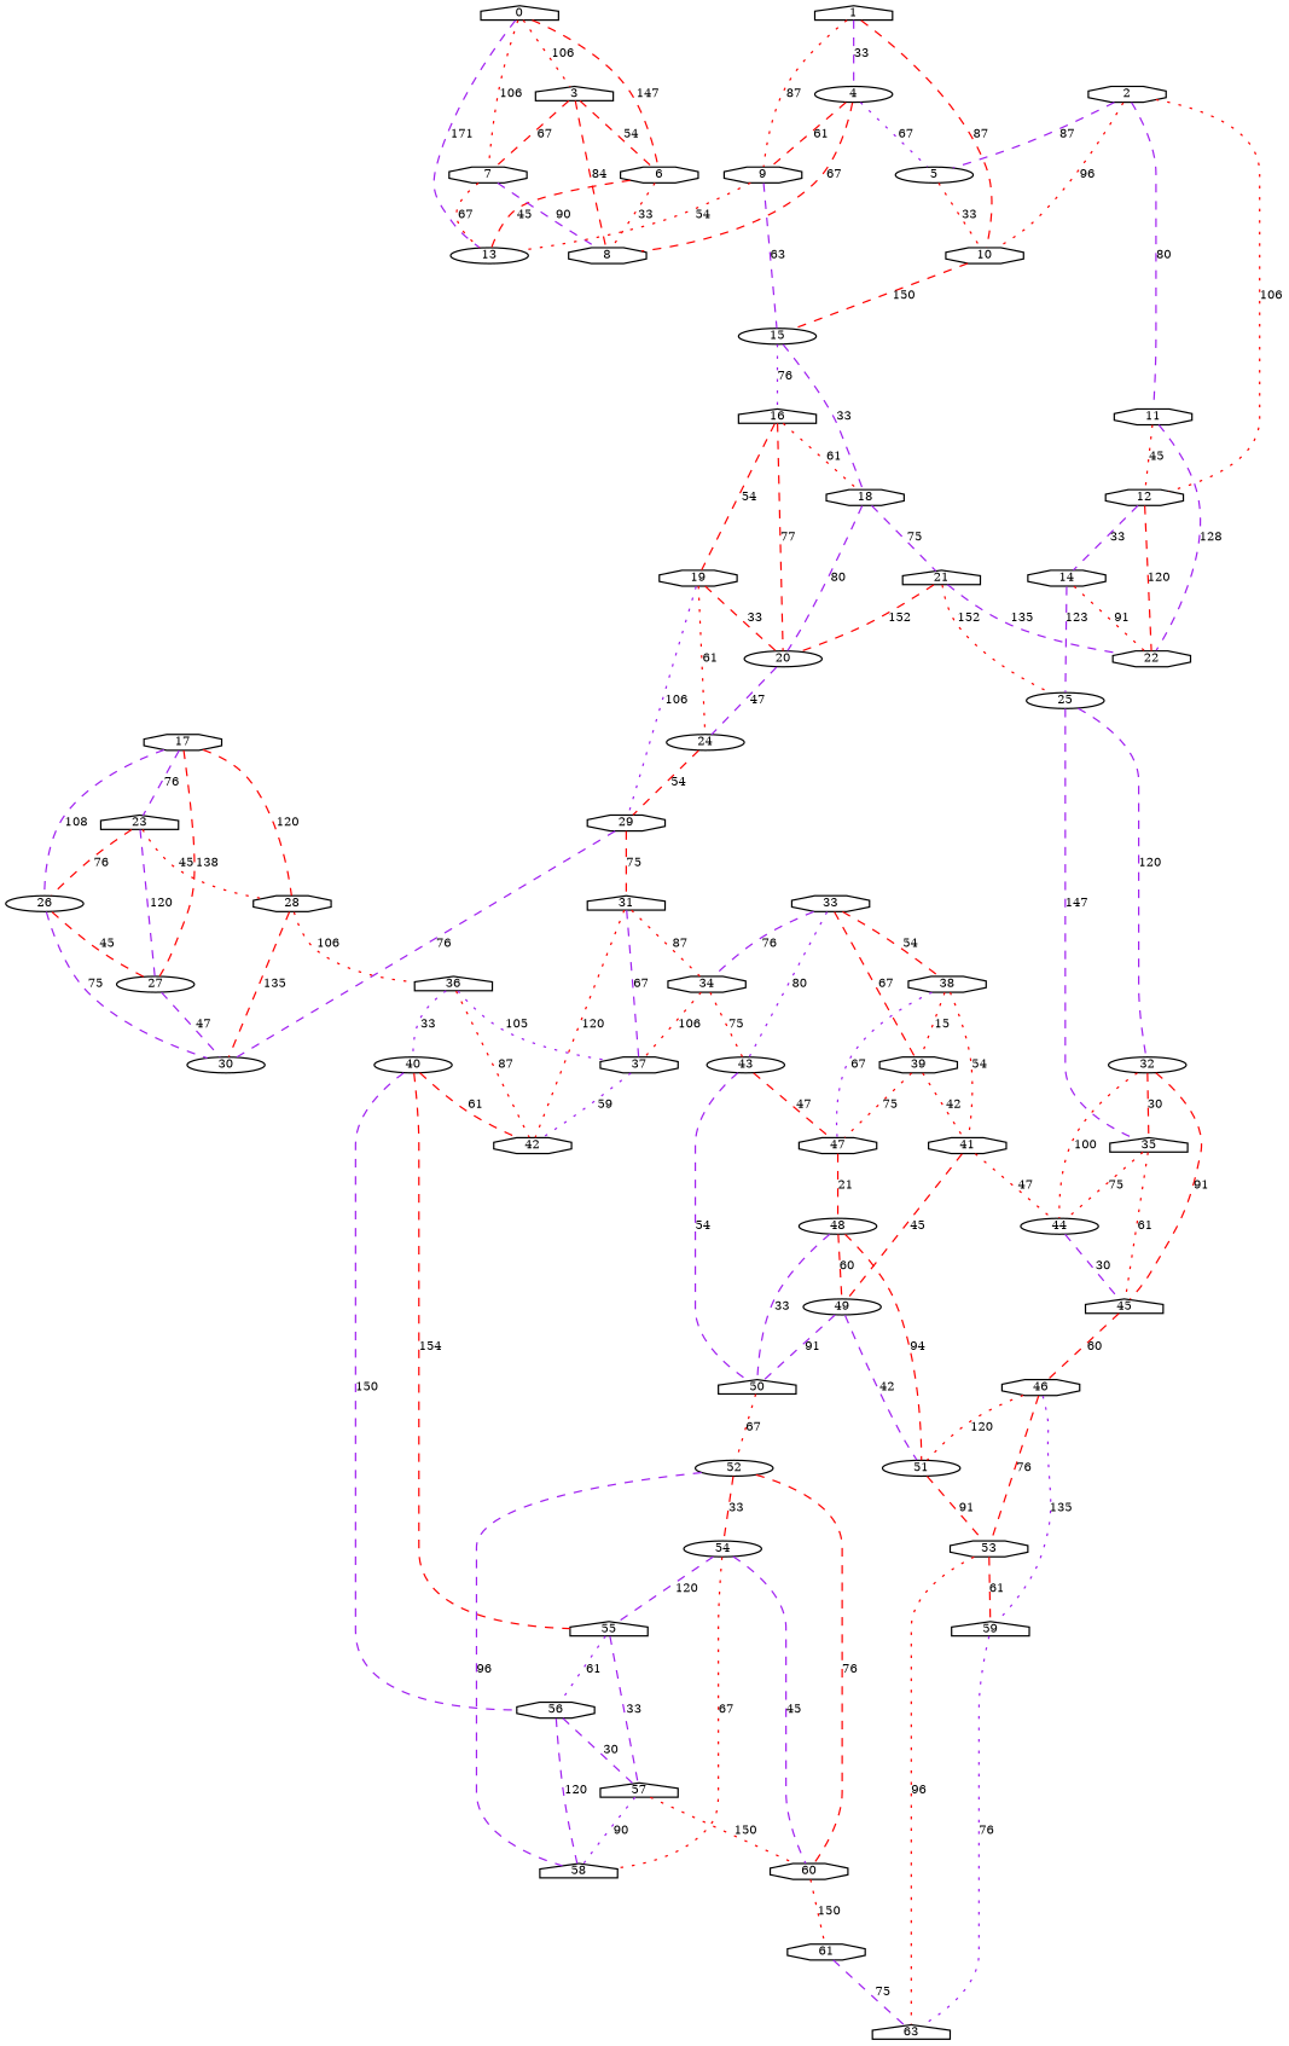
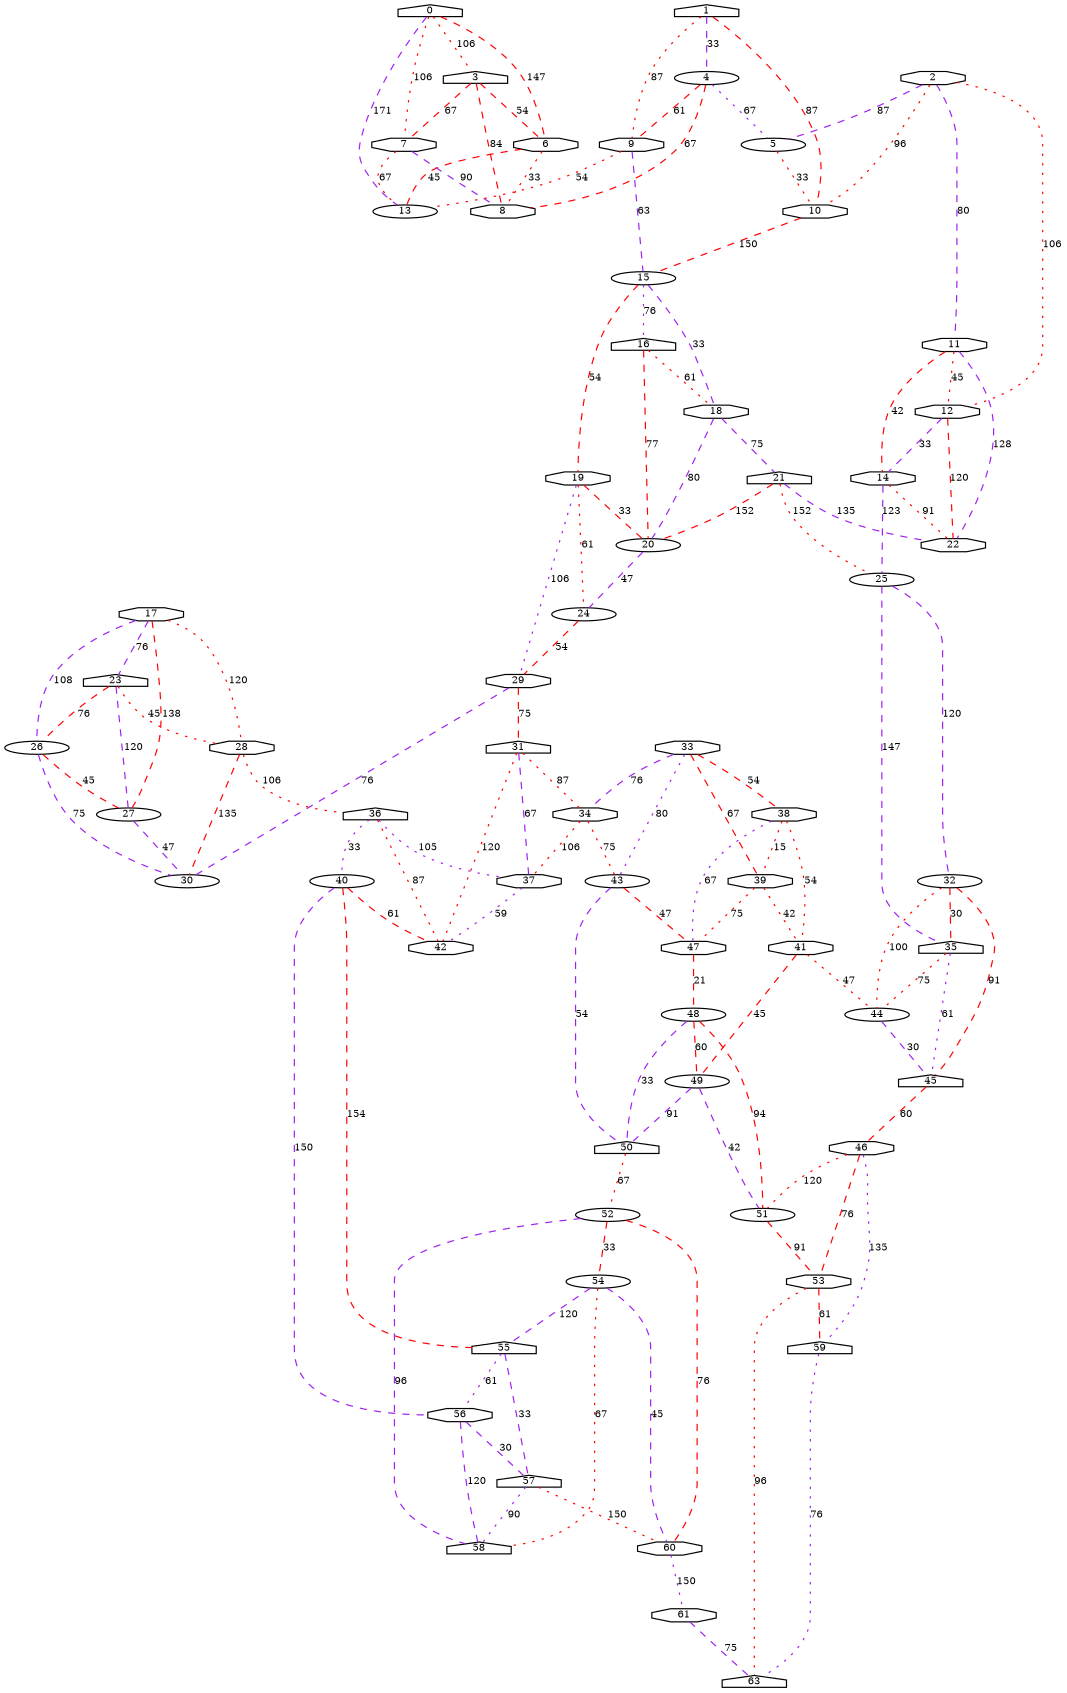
  graph {
    splines=true
    node [fixedsize=true fontsize=8 shape=octagon]
    edge [color=red fontsize=8 style=dashed]
    0 [height=0.15 shape=house]
    3 [height=0.15 shape=house]
    6 [height=0.15]
    7 [height=0.15]
    13 [height=0.15 shape=ellipse]
    8 [height=0.15]
    1 [height=0.15 shape=house]
    4 [height=0.15 shape=ellipse]
    9 [height=0.15]
    10 [height=0.15]
    5 [height=0.15 shape=ellipse]
    15 [height=0.15 shape=ellipse]
    2 [height=0.15]
    11 [height=0.15]
    12 [height=0.15]
    14 [height=0.15]
    22 [height=0.15]
    16 [height=0.15 shape=house]
    18 [height=0.15]
    25 [height=0.15 shape=ellipse]
    32 [height=0.15 shape=ellipse]
    35 [height=0.15 shape=house]
    19 [height=0.15]
    20 [height=0.15 shape=ellipse]
    21 [height=0.15 shape=house]
    24 [height=0.15 shape=ellipse]
    29 [height=0.15]
    17 [height=0.15]
    23 [height=0.15 shape=house]
    26 [height=0.15 shape=ellipse]
    27 [height=0.15 shape=ellipse]
    28 [height=0.15]
    30 [height=0.15 shape=ellipse]
    36 [height=0.15 shape=house]
    31 [height=0.15 shape=house]
    44 [height=0.15 shape=ellipse]
    45 [height=0.15 shape=house]
    37 [height=0.15]
    42 [height=0.15]
    40 [height=0.15 shape=ellipse]
    34 [height=0.15]
    43 [height=0.15 shape=ellipse]
    46 [height=0.15]
    33 [height=0.15]
    38 [height=0.15]
    39 [height=0.15]
    41 [height=0.15]
    47 [height=0.15]
    50 [height=0.15 shape=house]
    55 [height=0.15 shape=house]
    56 [height=0.15]
    49 [height=0.15 shape=ellipse]
    48 [height=0.15 shape=ellipse]
    57 [height=0.15 shape=house]
    58 [height=0.15 shape=house]
    51 [height=0.15 shape=ellipse]
    52 [height=0.15 shape=ellipse]
    53 [height=0.15]
    59 [height=0.15 shape=house]
    63 [height=0.15 shape=house]
    54 [height=0.15 shape=ellipse]
    60 [height=0.15]
    61 [height=0.15]
    0 -- 3 [label=106 style=dotted]
    0 -- 6 [label=147]
    0 -- 7 [label=106 style=dotted]
    0 -- 13 [color=purple label=171]
    3 -- 6 [label=54]
    3 -- 7 [label=67]
    3 -- 8 [label=84]
    6 -- 13 [label=45]
    6 -- 8 [label=33 style=dotted]
    7 -- 13 [label=67 style=dotted]
    7 -- 8 [color=purple label=90]
    1 -- 4 [color=purple label=33]
    1 -- 9 [label=87 style=dotted]
    1 -- 10 [label=87]
    4 -- 8 [label=67]
    4 -- 9 [label=61]
    4 -- 5 [color=purple label=67 style=dotted]
    9 -- 13 [label=54 style=dotted]
    9 -- 15 [color=purple label=63]
    10 -- 15 [label=150]
    5 -- 10 [label=33 style=dotted]
    15 -- 16 [color=purple label=76 style=dotted]
    15 -- 18 [color=purple label=33]
    2 -- 10 [label=96 style=dotted]
    2 -- 5 [color=purple label=87]
    2 -- 11 [color=purple label=80]
    2 -- 12 [label=106 style=dotted]
    11 -- 12 [label=45 style=dotted]
+   11 -- 14 [label=42]
    11 -- 22 [color=purple label=128]
    12 -- 14 [color=purple label=33]
    12 -- 22 [label=120]
    14 -- 22 [label=91 style=dotted]
    14 -- 25 [color=purple label=123]
    16 -- 18 [label=61 style=dotted]
-   16 -- 19 [label=54]
+   15 -- 19 [label=54]
    16 -- 20 [label=77]
    18 -- 20 [color=purple label=80]
    18 -- 21 [color=purple label=75]
    25 -- 32 [color=purple label=120]
    25 -- 35 [color=purple label=147]
    32 -- 35 [label=30]
    32 -- 44 [label=100 style=dotted]
    32 -- 45 [label=91]
    35 -- 44 [label=75 style=dotted]
-   35 -- 45 [label=61 style=dotted]
+   35 -- 45 [color=purple label=61 style=dotted]
    19 -- 20 [label=33]
    19 -- 24 [label=61 style=dotted]
    19 -- 29 [color=purple label=106 style=dotted]
    20 -- 24 [color=purple label=47]
    21 -- 22 [color=purple label=135]
    21 -- 25 [label=152 style=dotted]
    21 -- 20 [label=152]
    24 -- 29 [label=54]
    29 -- 30 [color=purple label=76]
    29 -- 31 [label=75]
    17 -- 23 [color=purple label=76]
    17 -- 26 [color=purple label=108]
    17 -- 27 [label=138]
-   17 -- 28 [label=120]
+   17 -- 28 [label=120 style=dotted]
    23 -- 26 [label=76]
    23 -- 27 [color=purple label=120]
    23 -- 28 [label=45 style=dotted]
    26 -- 27 [label=45]
    26 -- 30 [color=purple label=75]
    27 -- 30 [color=purple label=47]
    28 -- 30 [label=135]
    28 -- 36 [label=106 style=dotted]
    36 -- 37 [color=purple label=105 style=dotted]
    36 -- 42 [label=87 style=dotted]
    36 -- 40 [color=purple label=33 style=dotted]
    31 -- 37 [color=purple label=67]
    31 -- 42 [label=120 style=dotted]
    31 -- 34 [label=87 style=dotted]
    44 -- 45 [color=purple label=30]
    45 -- 46 [label=60]
    37 -- 42 [color=purple label=59 style=dotted]
    40 -- 42 [label=61]
    40 -- 55 [label=154]
    40 -- 56 [color=purple label=150]
    34 -- 37 [label=106 style=dotted]
    34 -- 43 [label=75 style=dotted]
    43 -- 47 [label=47]
    43 -- 50 [color=purple label=54]
    46 -- 51 [label=120 style=dotted]
    46 -- 53 [label=76]
    46 -- 59 [color=purple label=135 style=dotted]
    33 -- 34 [color=purple label=76]
    33 -- 43 [color=purple label=80 style=dotted]
    33 -- 38 [label=54]
    33 -- 39 [label=67]
    38 -- 39 [label=15 style=dotted]
    38 -- 41 [label=54 style=dotted]
    38 -- 47 [color=purple label=67 style=dotted]
    39 -- 41 [label=42 style=dotted]
    39 -- 47 [label=75 style=dotted]
    41 -- 44 [label=47 style=dotted]
    41 -- 49 [label=45]
    47 -- 48 [label=21]
    50 -- 52 [label=67 style=dotted]
    55 -- 56 [color=purple label=61 style=dotted]
    55 -- 57 [color=purple label=33]
    56 -- 57 [color=purple label=30]
    56 -- 58 [color=purple label=120]
    49 -- 50 [color=purple label=91]
    49 -- 51 [color=purple label=42]
    48 -- 50 [color=purple label=33]
    48 -- 49 [label=60]
    48 -- 51 [label=94]
    57 -- 58 [color=purple label=90 style=dotted]
    57 -- 60 [label=150 style=dotted]
    51 -- 53 [label=91]
    52 -- 58 [color=purple label=96]
    52 -- 54 [label=33]
    52 -- 60 [label=76]
    53 -- 59 [label=61]
    53 -- 63 [label=96 style=dotted]
    59 -- 63 [color=purple label=76 style=dotted]
    54 -- 55 [color=purple label=120]
    54 -- 58 [label=67 style=dotted]
    54 -- 60 [color=purple label=45]
-   60 -- 61 [label=150 style=dotted]
+   60 -- 61 [color=purple label=150 style=dotted]
    61 -- 63 [color=purple label=75]
  }
